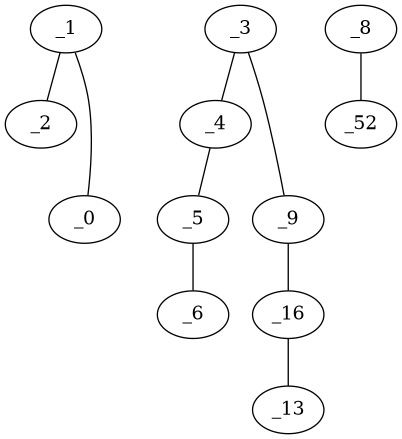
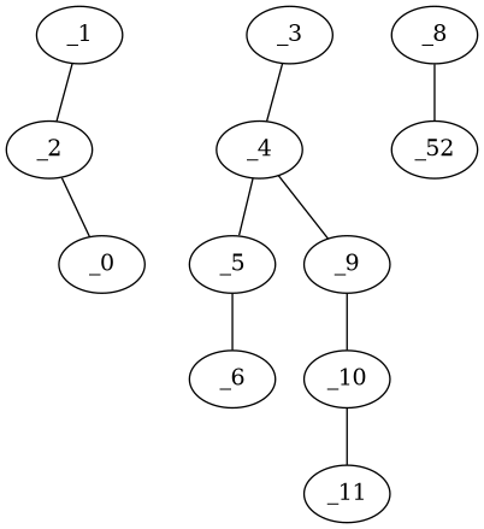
  graph {
    node [charge=0 chem=1 symbol="C  " x=3.5 y=0.317]
    edge [valence=1]
    _1 [chem=6 symbol="P  "]
    _2 [chem=2 symbol="O  " y=-0.683]
    n3 [chem=5 label=_0 symbol="S  " x=3 y=1.183]
    _6 [chem=2 symbol="O  " x=4.366 y=0.817]
    _8 [chem=2 symbol="O  " x=2.5]
    n6 [label=_52 x=2 y=-0.549]
    _3 [x=4.366 y=-1.183]
    _4 [x=5.2321 y=-0.683]
    _5 [x=5.232]
    _9 [x=6.1831 y=-0.992]
-   _10 [x=6.7709 y=-0.183 label=_16]
-   _11 [x=6.1831 y=0.626 label=_13]
+   _10 [x=6.7709 y=-0.183]
+   _11 [x=6.1831 y=0.626]
    _1 -- _2
-   _1 -- n3 [valence=2]
+   _2 -- n3 [valence=2]
    _8 -- n6
    _3 -- _4
    _4 -- _5
-   _3 -- _9
+   _4 -- _9
    _5 -- _6
    _9 -- _10
    _10 -- _11
  }
